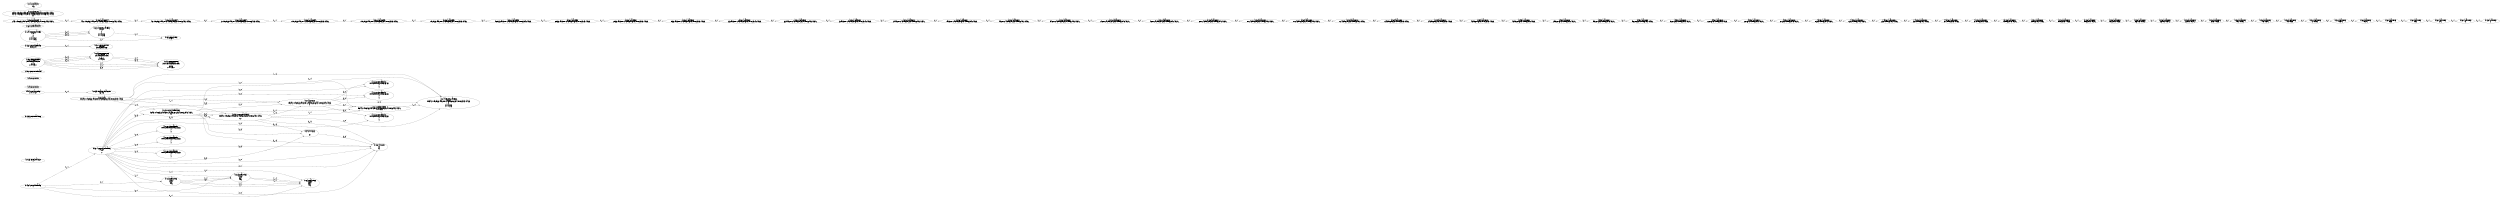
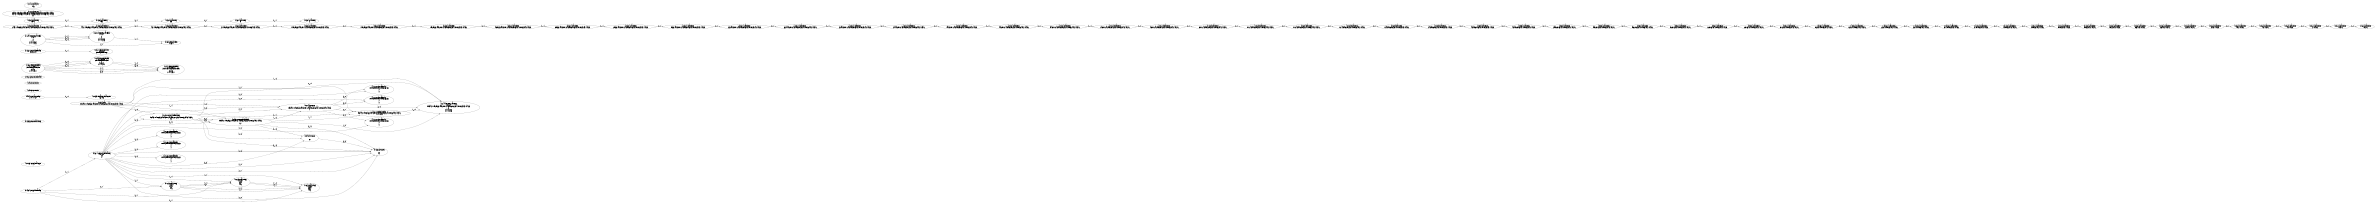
  digraph {
    rankdir=LR
    n1 [label="4520304.main\n0fe89951109e6ef6331f9c96ee018493fdfc88e063a8a42e0ec369c9514c95d6"]
    n2 [label="4216331.GetModuleFileNameA\n0\n0fe89951109e6ef6331f9c96ee018493fdfc88e063a8a42e0ec369c9514c95d6\n261"]
    n3 [label="4215908.GetLongPathNameA\n0fe89951109e6ef6331f9c96ee018493fdfc88e063a8a42e0ec369c9514c95d6\n\n261"]
    n4 [label="4216043.lstrcpynA\n0f\n0fe89951109e6ef6331f9c96ee018493fdfc88e063a8a42e0ec369c9514c95d6\n3"]
    n5 [label="4216121.FindFirstFileA\n0fe89951109e6ef6331f9c96ee018493fdfc88e063a8a42e0ec369c9514c95d6\n2147412422"]
    n6 [label="4216494.RegQueryValueExA\n4215679\n0fe89951109e6ef6331f9c96ee018493fdfc88e063a8a42e0ec369c9514c95d6\n0\n0\n2147413062\n2147413056"]
    n7 [label="4215930.lstrcpynA\n\n\n261"]
    n8 [label="4216587.lstrcpynA\n.ZM\n.ZM\n261"]
    n9 [label="4216606.GetLocaleInfoA\nretval_GetThreadLocale_32845_32\n3\n\n5"]
    n10 [label="4216606.GetLocaleInfoA\nretval_GetThreadLocale_32853_32\n3\n\n5"]
    n11 [label="4216606.GetLocaleInfoA\nretval_GetThreadLocale_32854_32\n3\n\n5"]
    n12 [label="4219324.GetModuleHandleA\n0"]
    n13 [label="4215674.GetModuleFileNameA\n4194304\n.ZM\n261"]
    n14 [label="4218642.LoadStringA\n4194304\n65503\n`p@\n4096"]
    n15 [label="4218642.LoadStringA\n4194304\n65502\nXp@\n4096"]
    n16 [label="4218642.LoadStringA\n4194304\n65500\nHp@\n4096"]
    n17 [label="4216606.GetLocaleInfoA\nretval_GetThreadLocale_32785_32\n3\n\n5"]
    n18 [label="4216606.GetLocaleInfoA\nretval_GetThreadLocale_32815_32\n3\n\n5"]
    n19 [label="4216606.GetLocaleInfoA\nretval_GetThreadLocale_32786_32\n3\n\n5"]
    n20 [label="4207285.GetKeyboardType\n0"]
    n21 [label="4218983.GetCommandLineA\n"]
    n22 [label="4199190.GetStartupInfoA\n2147417460"]
    n23 [label="4201359.InitializeCriticalSection\n4634052"]
    n24 [label="4219003.GetVersion\n"]
    n25 [label="4219020.GetVersion\n"]
    n26 [label="4219080.GetCurrentThreadId\n"]
    n27 [label="4216361.RegOpenKeyExA\n2147483649\nSoftware\Borland\Locales\n0\n983065\n2147413072"]
    n28 [label="4216391.RegOpenKeyExA\n2147483650\nSoftware\Borland\Locales\n0\n983065\n2147413072"]
    n29 [label="4216421.RegOpenKeyExA\n2147483649\nSoftware\Borland\Delphi\Locales\n0\n983065\n2147413072"]
    n30 [label="4215861.GetModuleHandleA\nkernel32.dll"]
    n31 [label="4215878.GetProcAddress\n6295592\nGetLongPathNameA"]
    n32 [label="4216494.RegQueryValueExA\n4215679\n\n0\n0\n2147413062\n2147413056"]
    n33 [label="4216524.RegQueryValueExA\n4215679\n\n0\n0\n2147413062\n2147413056"]
    n34 [label="4216558.RegCloseKey\n4215679"]
-   n35 [label="4216600.GetThreadLocale\n"]
    n36 [label="4215804.CharNextA\n89951109e6ef6331f9c96ee018493fdfc88e063a8a42e0ec369c9514c95d6"]
    n37 [label="4215804.CharNextA\n9951109e6ef6331f9c96ee018493fdfc88e063a8a42e0ec369c9514c95d6"]
    n38 [label="4215804.CharNextA\n951109e6ef6331f9c96ee018493fdfc88e063a8a42e0ec369c9514c95d6"]
    n39 [label="4215804.CharNextA\n51109e6ef6331f9c96ee018493fdfc88e063a8a42e0ec369c9514c95d6"]
    n40 [label="4215804.CharNextA\n1109e6ef6331f9c96ee018493fdfc88e063a8a42e0ec369c9514c95d6"]
    n41 [label="4215804.CharNextA\n109e6ef6331f9c96ee018493fdfc88e063a8a42e0ec369c9514c95d6"]
    n42 [label="4215804.CharNextA\n09e6ef6331f9c96ee018493fdfc88e063a8a42e0ec369c9514c95d6"]
    n43 [label="4215804.CharNextA\n9e6ef6331f9c96ee018493fdfc88e063a8a42e0ec369c9514c95d6"]
    n44 [label="4215804.CharNextA\ne6ef6331f9c96ee018493fdfc88e063a8a42e0ec369c9514c95d6"]
    n45 [label="4215804.CharNextA\n6ef6331f9c96ee018493fdfc88e063a8a42e0ec369c9514c95d6"]
    n46 [label="4215804.CharNextA\nef6331f9c96ee018493fdfc88e063a8a42e0ec369c9514c95d6"]
    n47 [label="4215804.CharNextA\nf6331f9c96ee018493fdfc88e063a8a42e0ec369c9514c95d6"]
    n48 [label="4215804.CharNextA\n6331f9c96ee018493fdfc88e063a8a42e0ec369c9514c95d6"]
    n49 [label="4215804.CharNextA\n331f9c96ee018493fdfc88e063a8a42e0ec369c9514c95d6"]
    n50 [label="4215804.CharNextA\n31f9c96ee018493fdfc88e063a8a42e0ec369c9514c95d6"]
    n51 [label="4215804.CharNextA\n1f9c96ee018493fdfc88e063a8a42e0ec369c9514c95d6"]
    n52 [label="4215804.CharNextA\nf9c96ee018493fdfc88e063a8a42e0ec369c9514c95d6"]
    n53 [label="4215804.CharNextA\n9c96ee018493fdfc88e063a8a42e0ec369c9514c95d6"]
    n54 [label="4215804.CharNextA\nc96ee018493fdfc88e063a8a42e0ec369c9514c95d6"]
    n55 [label="4215804.CharNextA\n96ee018493fdfc88e063a8a42e0ec369c9514c95d6"]
    n56 [label="4215804.CharNextA\n6ee018493fdfc88e063a8a42e0ec369c9514c95d6"]
    n57 [label="4215804.CharNextA\nee018493fdfc88e063a8a42e0ec369c9514c95d6"]
    n58 [label="4215804.CharNextA\ne018493fdfc88e063a8a42e0ec369c9514c95d6"]
    n59 [label="4215804.CharNextA\n018493fdfc88e063a8a42e0ec369c9514c95d6"]
    n60 [label="4215804.CharNextA\n18493fdfc88e063a8a42e0ec369c9514c95d6"]
    n61 [label="4215804.CharNextA\n8493fdfc88e063a8a42e0ec369c9514c95d6"]
    n62 [label="4215804.CharNextA\n493fdfc88e063a8a42e0ec369c9514c95d6"]
    n63 [label="4215804.CharNextA\n93fdfc88e063a8a42e0ec369c9514c95d6"]
    n64 [label="4215804.CharNextA\n3fdfc88e063a8a42e0ec369c9514c95d6"]
    n65 [label="4215804.CharNextA\nfdfc88e063a8a42e0ec369c9514c95d6"]
    n66 [label="4215804.CharNextA\ndfc88e063a8a42e0ec369c9514c95d6"]
    n67 [label="4215804.CharNextA\nfc88e063a8a42e0ec369c9514c95d6"]
    n68 [label="4215804.CharNextA\nc88e063a8a42e0ec369c9514c95d6"]
    n69 [label="4215804.CharNextA\n88e063a8a42e0ec369c9514c95d6"]
    n70 [label="4215804.CharNextA\n8e063a8a42e0ec369c9514c95d6"]
    n71 [label="4215804.CharNextA\ne063a8a42e0ec369c9514c95d6"]
    n72 [label="4215804.CharNextA\n063a8a42e0ec369c9514c95d6"]
    n73 [label="4215804.CharNextA\n63a8a42e0ec369c9514c95d6"]
    n74 [label="4215804.CharNextA\n3a8a42e0ec369c9514c95d6"]
    n75 [label="4215804.CharNextA\na8a42e0ec369c9514c95d6"]
    n76 [label="4215804.CharNextA\n8a42e0ec369c9514c95d6"]
    n77 [label="4215804.CharNextA\na42e0ec369c9514c95d6"]
    n78 [label="4215804.CharNextA\n42e0ec369c9514c95d6"]
    n79 [label="4215804.CharNextA\n2e0ec369c9514c95d6"]
    n80 [label="4215804.CharNextA\ne0ec369c9514c95d6"]
    n81 [label="4215804.CharNextA\n0ec369c9514c95d6"]
    n82 [label="4215804.CharNextA\nec369c9514c95d6"]
    n83 [label="4215804.CharNextA\nc369c9514c95d6"]
    n84 [label="4215804.CharNextA\n369c9514c95d6"]
    n85 [label="4215804.CharNextA\n69c9514c95d6"]
    n86 [label="4215804.CharNextA\n9c9514c95d6"]
    n87 [label="4215804.CharNextA\nc9514c95d6"]
    n88 [label="4215804.CharNextA\n9514c95d6"]
    n89 [label="4215804.CharNextA\n514c95d6"]
    n90 [label="4215804.CharNextA\n14c95d6"]
    n91 [label="4215804.CharNextA\n4c95d6"]
    n92 [label="4215804.CharNextA\nc95d6"]
    n93 [label="4215804.CharNextA\n95d6"]
    n94 [label="4215804.CharNextA\n5d6"]
    n95 [label="4215804.CharNextA\nd6"]
    n96 [label="4215804.CharNextA\n6"]
    n97 [label="4216102.lstrcpynA\ne89951109e6ef6331f9c96ee018493fdfc88e063a8a42e0ec369c9514c95d6\ne89951109e6ef6331f9c96ee018493fdfc88e063a8a42e0ec369c9514c95d6\n63"]
    n98 [label="4201420.LocalAlloc\n0\n4088"]
    n1 -> n2 [label="(1-->2)"]
    n1 -> n3 [label="(1-->1)"]
    n1 -> n4 [label="(1-->2)"]
    n1 -> n5 [label="(1-->1)"]
    n1 -> n6 [label="(1-->2)"]
    n2 -> n3 [label="(2-->1)"]
    n2 -> n3 [label="(3-->3)"]
    n2 -> n4 [label="(2-->2)"]
    n2 -> n5 [label="(2-->1)"]
    n2 -> n6 [label="(2-->2)"]
    n2 -> n7 [label="(3-->3)"]
    n2 -> n8 [label="(3-->3)"]
    n3 -> n4 [label="(1-->2)"]
    n3 -> n5 [label="(1-->1)"]
    n3 -> n6 [label="(1-->2)"]
    n3 -> n7 [label="(3-->3)"]
    n3 -> n8 [label="(3-->3)"]
    n4 -> n5 [label="(2-->1)"]
    n4 -> n6 [label="(2-->2)"]
    n4 -> n9 [label="(3-->2)"]
    n4 -> n10 [label="(3-->2)"]
    n4 -> n11 [label="(3-->2)"]
    n5 -> n6 [label="(1-->2)"]
    n7 -> n8 [label="(3-->3)"]
    n12 -> n13 [label="(0-->1)"]
    n12 -> n14 [label="(0-->1)"]
    n12 -> n15 [label="(0-->1)"]
    n12 -> n16 [label="(0-->1)"]
    n13 -> n2 [label="(3-->3)"]
    n13 -> n3 [label="(3-->3)"]
    n13 -> n4 [label="(0-->3)"]
    n13 -> n7 [label="(3-->3)"]
    n13 -> n8 [label="(2-->1)"]
    n13 -> n8 [label="(2-->2)"]
    n13 -> n8 [label="(3-->3)"]
    n13 -> n8 [label="(2-->0)"]
    n13 -> n9 [label="(0-->2)"]
    n13 -> n10 [label="(0-->2)"]
    n13 -> n11 [label="(0-->2)"]
    n13 -> n14 [label="(1-->1)"]
    n13 -> n15 [label="(1-->1)"]
    n13 -> n16 [label="(1-->1)"]
    n13 -> n17 [label="(0-->2)"]
    n13 -> n18 [label="(0-->2)"]
    n13 -> n19 [label="(0-->2)"]
    n14 -> n15 [label="(1-->1)"]
    n14 -> n15 [label="(4-->4)"]
    n14 -> n16 [label="(1-->1)"]
    n14 -> n16 [label="(4-->4)"]
    n15 -> n16 [label="(1-->1)"]
    n15 -> n16 [label="(4-->4)"]
    n22 -> n23 [label="(0-->0)"]
    n27 -> n28 [label="(2-->2)"]
    n27 -> n28 [label="(4-->4)"]
    n27 -> n28 [label="(5-->5)"]
    n27 -> n29 [label="(1-->1)"]
    n27 -> n29 [label="(4-->4)"]
    n27 -> n29 [label="(5-->5)"]
    n28 -> n29 [label="(4-->4)"]
    n28 -> n29 [label="(5-->5)"]
    n30 -> n31 [label="(0-->1)"]
    n32 -> n33 [label="(1-->1)"]
    n32 -> n33 [label="(5-->5)"]
    n32 -> n33 [label="(6-->6)"]
    n32 -> n34 [label="(1-->1)"]
    n33 -> n34 [label="(1-->1)"]
    n36 -> n37 [label="(0-->1)"]
    n37 -> n38 [label="(0-->1)"]
    n38 -> n39 [label="(0-->1)"]
    n39 -> n40 [label="(0-->1)"]
    n40 -> n41 [label="(0-->1)"]
    n41 -> n42 [label="(0-->1)"]
    n42 -> n43 [label="(0-->1)"]
    n43 -> n44 [label="(0-->1)"]
    n44 -> n45 [label="(0-->1)"]
    n45 -> n46 [label="(0-->1)"]
    n46 -> n47 [label="(0-->1)"]
    n47 -> n48 [label="(0-->1)"]
    n48 -> n49 [label="(0-->1)"]
    n49 -> n50 [label="(0-->1)"]
    n50 -> n51 [label="(0-->1)"]
    n51 -> n52 [label="(0-->1)"]
    n52 -> n53 [label="(0-->1)"]
    n53 -> n54 [label="(0-->1)"]
    n54 -> n55 [label="(0-->1)"]
    n55 -> n56 [label="(0-->1)"]
    n56 -> n57 [label="(0-->1)"]
    n57 -> n58 [label="(0-->1)"]
    n58 -> n59 [label="(0-->1)"]
    n59 -> n60 [label="(0-->1)"]
    n60 -> n61 [label="(0-->1)"]
    n61 -> n62 [label="(0-->1)"]
    n62 -> n63 [label="(0-->1)"]
    n63 -> n64 [label="(0-->1)"]
    n64 -> n65 [label="(0-->1)"]
    n65 -> n66 [label="(0-->1)"]
    n66 -> n67 [label="(0-->1)"]
    n67 -> n68 [label="(0-->1)"]
    n68 -> n69 [label="(0-->1)"]
    n69 -> n70 [label="(0-->1)"]
    n70 -> n71 [label="(0-->1)"]
    n71 -> n72 [label="(0-->1)"]
    n72 -> n73 [label="(0-->1)"]
    n73 -> n74 [label="(0-->1)"]
    n74 -> n75 [label="(0-->1)"]
    n75 -> n76 [label="(0-->1)"]
    n76 -> n77 [label="(0-->1)"]
    n77 -> n78 [label="(0-->1)"]
    n78 -> n79 [label="(0-->1)"]
    n79 -> n80 [label="(0-->1)"]
    n80 -> n81 [label="(0-->1)"]
    n81 -> n82 [label="(0-->1)"]
    n82 -> n83 [label="(0-->1)"]
    n83 -> n84 [label="(0-->1)"]
    n84 -> n85 [label="(0-->1)"]
    n85 -> n86 [label="(0-->1)"]
    n86 -> n87 [label="(0-->1)"]
    n87 -> n88 [label="(0-->1)"]
    n88 -> n89 [label="(0-->1)"]
    n89 -> n90 [label="(0-->1)"]
    n90 -> n91 [label="(0-->1)"]
-   n91 -> n92 [label="(0-->1)"]
    n92 -> n93 [label="(0-->1)"]
    n93 -> n94 [label="(0-->1)"]
    n94 -> n95 [label="(0-->1)"]
    n95 -> n96 [label="(0-->1)"]
  }
